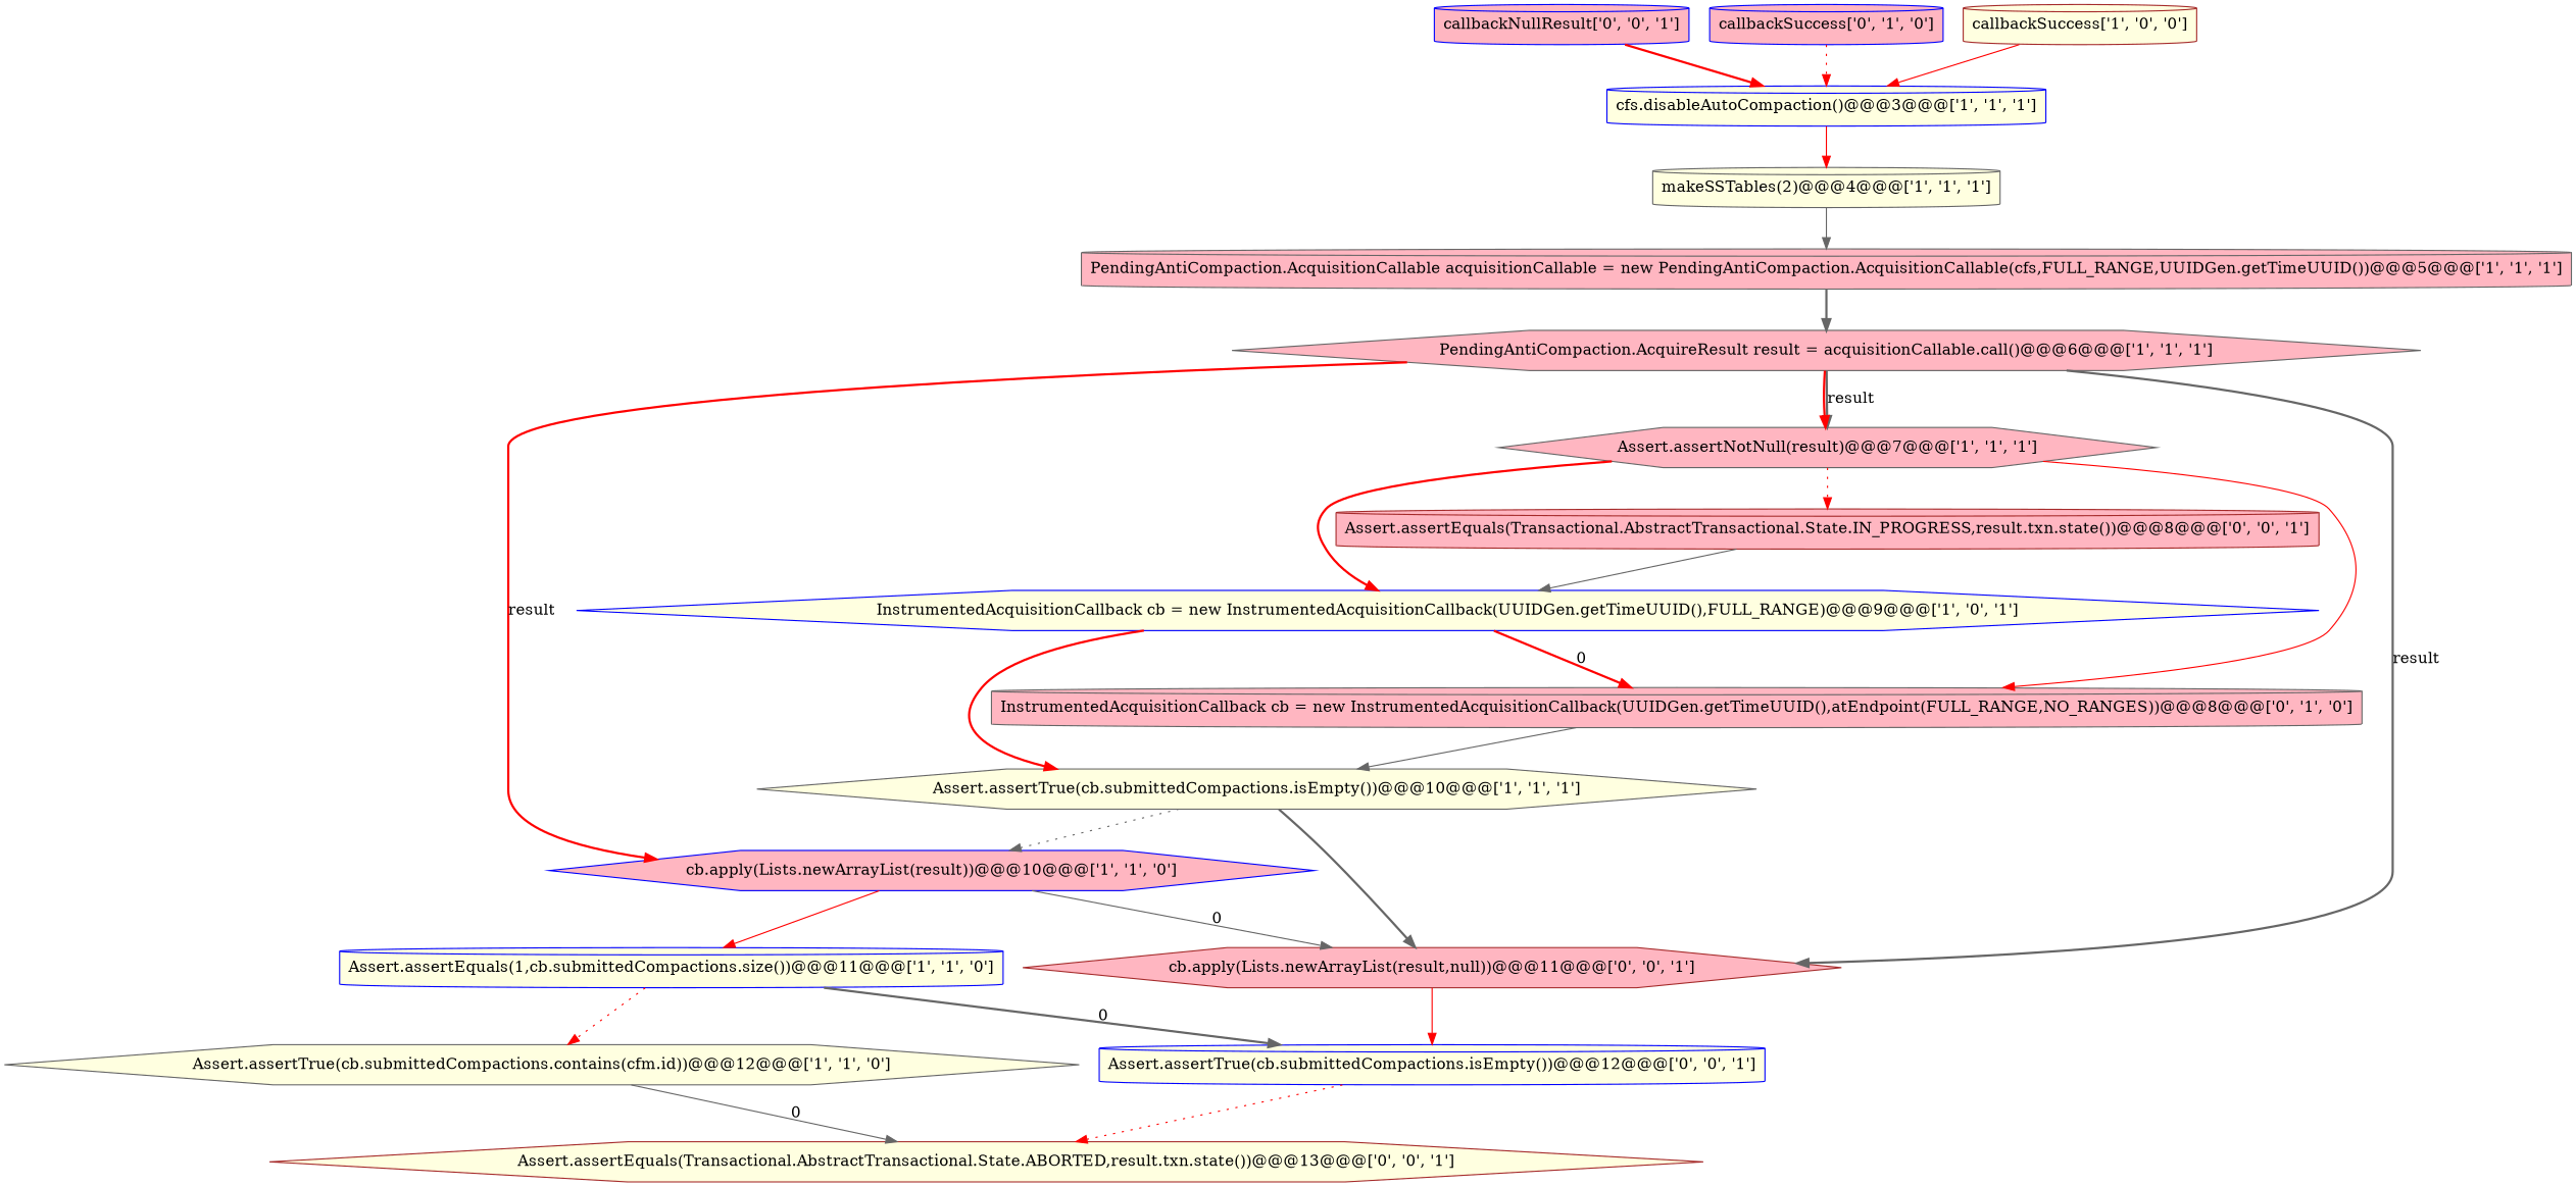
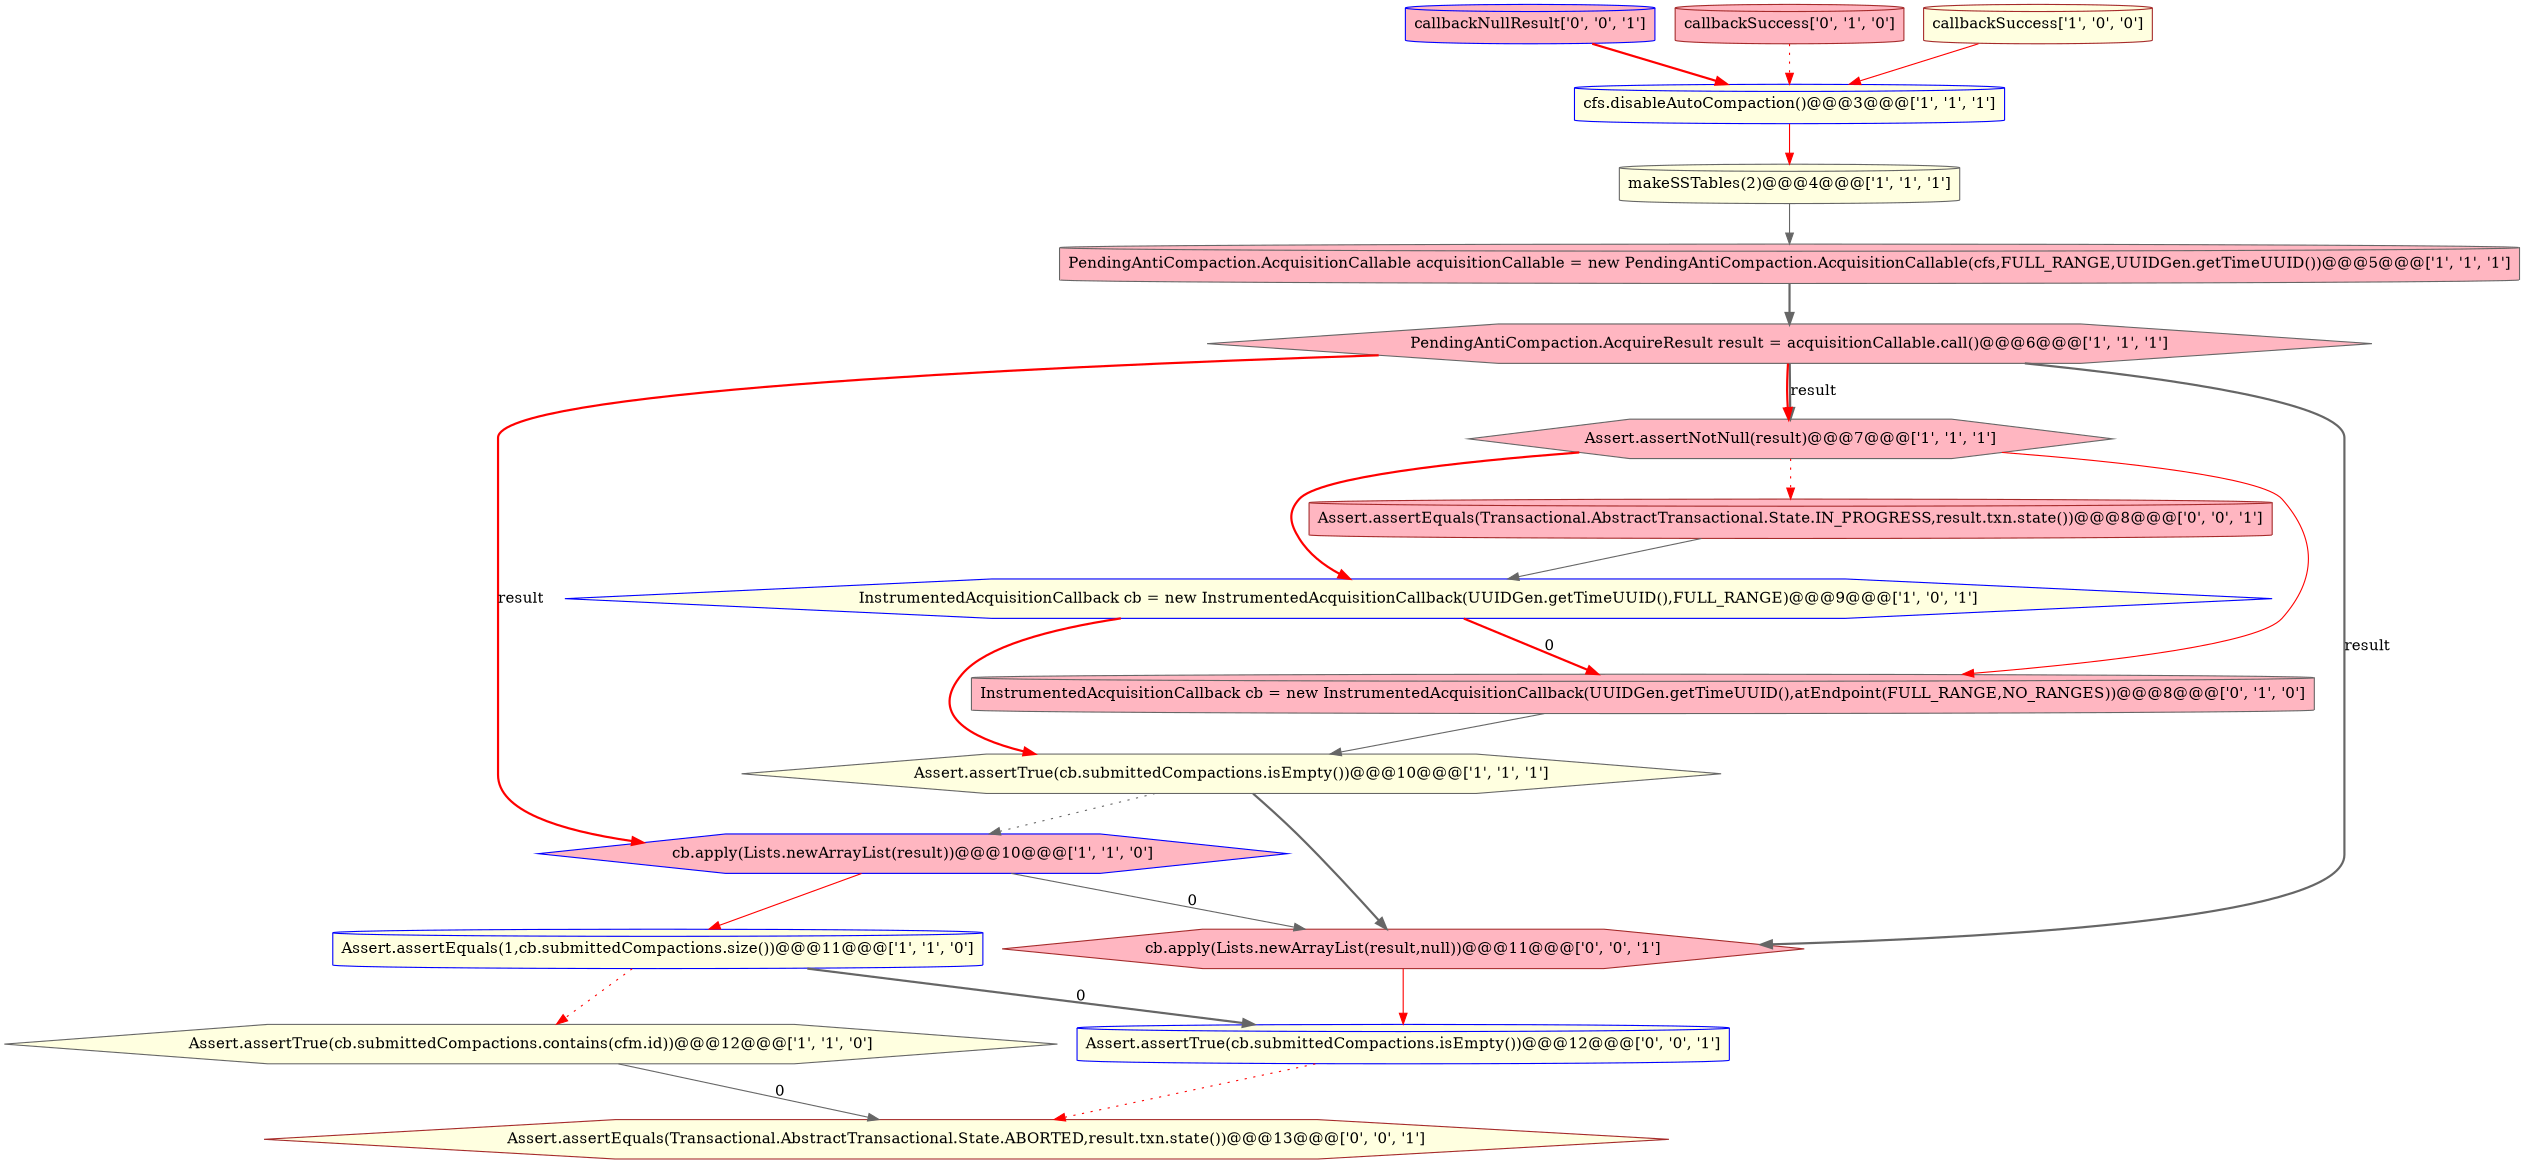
  digraph {
    node [color=gray40 fillcolor=lightyellow shape=cylinder style=filled]
    edge [color=red style=bold]
    n1 [label="Assert.assertTrue(cb.submittedCompactions.contains(cfm.id))@@@12@@@['1', '1', '0']" shape=hexagon]
    n2 [color=brown label="Assert.assertEquals(Transactional.AbstractTransactional.State.ABORTED,result.txn.state())@@@13@@@['0', '0', '1']" shape=hexagon]
    n3 [color=blue fillcolor=lightpink label="cb.apply(Lists.newArrayList(result))@@@10@@@['1', '1', '0']" shape=hexagon]
    n4 [color=blue label="Assert.assertEquals(1,cb.submittedCompactions.size())@@@11@@@['1', '1', '0']"]
    n5 [color=brown fillcolor=lightpink label="cb.apply(Lists.newArrayList(result,null))@@@11@@@['0', '0', '1']" shape=hexagon]
    n6 [color=blue label="Assert.assertTrue(cb.submittedCompactions.isEmpty())@@@12@@@['0', '0', '1']"]
    n7 [label="makeSSTables(2)@@@4@@@['1', '1', '1']"]
    n8 [fillcolor=lightpink label="PendingAntiCompaction.AcquisitionCallable acquisitionCallable = new PendingAntiCompaction.AcquisitionCallable(cfs,FULL_RANGE,UUIDGen.getTimeUUID())@@@5@@@['1', '1', '1']"]
    n9 [fillcolor=lightpink label="PendingAntiCompaction.AcquireResult result = acquisitionCallable.call()@@@6@@@['1', '1', '1']" shape=hexagon]
    n10 [label="Assert.assertTrue(cb.submittedCompactions.isEmpty())@@@10@@@['1', '1', '1']" shape=hexagon]
    n11 [fillcolor=lightpink label="InstrumentedAcquisitionCallback cb = new InstrumentedAcquisitionCallback(UUIDGen.getTimeUUID(),atEndpoint(FULL_RANGE,NO_RANGES))@@@8@@@['0', '1', '0']"]
    n12 [fillcolor=lightpink label="Assert.assertNotNull(result)@@@7@@@['1', '1', '1']" shape=hexagon]
    n13 [color=blue label="InstrumentedAcquisitionCallback cb = new InstrumentedAcquisitionCallback(UUIDGen.getTimeUUID(),FULL_RANGE)@@@9@@@['1', '0', '1']" shape=hexagon]
    n14 [color=brown fillcolor=lightpink label="Assert.assertEquals(Transactional.AbstractTransactional.State.IN_PROGRESS,result.txn.state())@@@8@@@['0', '0', '1']"]
    n15 [color=blue fillcolor=lightpink label="callbackNullResult['0', '0', '1']"]
    n16 [color=blue label="cfs.disableAutoCompaction()@@@3@@@['1', '1', '1']"]
-   n17 [color=blue fillcolor=lightpink label="callbackSuccess['0', '1', '0']"]
+   n17 [color=brown fillcolor=lightpink label="callbackSuccess['0', '1', '0']"]
    n18 [color=brown label="callbackSuccess['1', '0', '0']"]
    n1 -> n2 [color=gray40 label=0 style=solid]
    n3 -> n4 [style=solid]
    n3 -> n5 [color=gray40 label=0 style=solid]
    n4 -> n1 [style=dotted]
    n4 -> n6 [color=gray40 label=0]
    n5 -> n6 [style=solid]
    n6 -> n2 [style=dotted]
    n7 -> n8 [color=gray40 style=solid]
    n8 -> n9 [color=gray40]
    n9 -> n3 [label=result]
    n9 -> n5 [color=gray40 label=result]
    n9 -> n12 [color=gray40 label=result]
    n9 -> n12
    n10 -> n3 [color=gray40 style=dotted]
    n10 -> n5 [color=gray40]
    n11 -> n10 [color=gray40 style=solid]
    n12 -> n11 [style=solid]
    n12 -> n13
    n12 -> n14 [style=dotted]
    n13 -> n10
    n13 -> n11 [label=0]
    n14 -> n13 [color=gray40 style=solid]
    n15 -> n16
    n16 -> n7 [style=solid]
    n17 -> n16 [style=dotted]
    n18 -> n16 [style=solid]
  }
